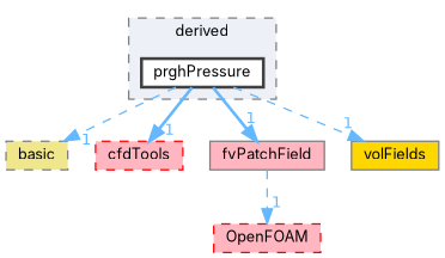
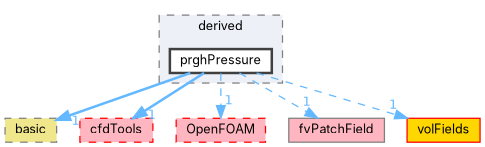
  digraph {
    compound=true
    fontname=Inter
    node [color=grey50 fillcolor=lightpink fontname=Inter fontsize=10 shape=box style="filled,dashed"]
    edge [color=steelblue1 fontcolor=steelblue1 fontname=Inter fontsize=10 headlabel=1 labeldistance=1.5 labelfontname=Helvetica labelfontsize=10 style=bold]
    n1 [color=grey25 fillcolor=white height=0.2 label=prghPressure style="filled,bold" width=0.4]
    n2 [fillcolor=khaki height=0.2 label=basic width=0.4]
    n3 [color=red height=0.2 label=cfdTools width=0.4]
    n4 [color=red height=0.2 label=OpenFOAM width=0.4]
    n5 [height=0.2 label=fvPatchField style=filled width=0.4]
-   n6 [fillcolor=gold height=0.2 label=volFields style=filled width=0.4]
+   n6 [color=red fillcolor=gold height=0.2 label=volFields style=filled width=0.4]
    subgraph cluster_1 {
      bgcolor="#edf0f7"
      fontsize=10
      label=derived
      pencolor=grey50
      style="filled,dashed"
      n1
    }
-   n1 -> n2 [style=dashed]
+   n1 -> n2
    n1 -> n3
-   n5 -> n4 [style=dashed]
-   n1 -> n5
+   n1 -> n4 [style=dashed]
+   n1 -> n5 [style=dashed]
    n1 -> n6 [style=dashed]
  }
